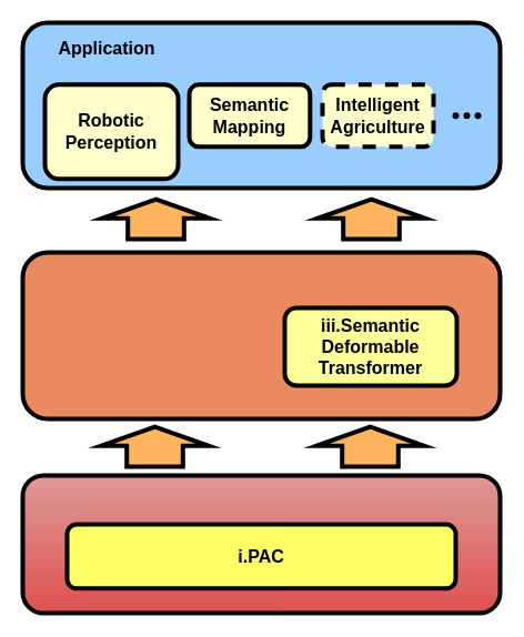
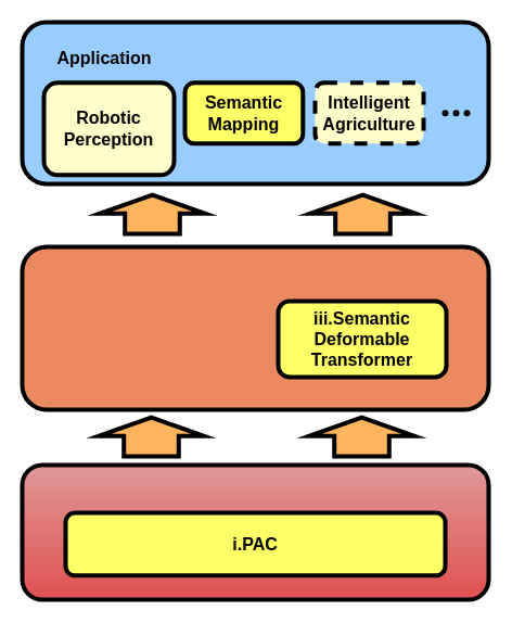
  <mxCell id="0" />
  <mxCell id="1" parent="0" />
  <mxCell id="2" value="" style="group" parent="1" vertex="1" connectable="0"><mxGeometry x="20" y="428" width="430" height="124" as="geometry" /></mxCell>
  <mxCell id="3" value="" style="rounded=1;whiteSpace=wrap;html=1;strokeWidth=4;fillColor=#DE9997;strokeColor=#000000;fillStyle=auto;gradientColor=#E05151;" parent="2" vertex="1"><mxGeometry width="430.0" height="124" as="geometry" /></mxCell>
  <mxCell id="4" value="&lt;b&gt;&lt;font style=&quot;font-size: 16px;&quot;&gt;i.PAC&lt;/font&gt;&lt;/b&gt;" style="rounded=1;whiteSpace=wrap;html=1;strokeWidth=4;fillColor=#FFFF66;strokeColor=#000000;" parent="2" vertex="1"><mxGeometry x="40" y="43.997" width="350" height="57.867" as="geometry" /></mxCell>
  <mxCell id="5" value="" style="group;fillColor=default;" parent="1" vertex="1" connectable="0"><mxGeometry x="20" y="20" width="430" height="148.97" as="geometry" /></mxCell>
  <mxCell id="6" value="" style="rounded=1;whiteSpace=wrap;html=1;strokeWidth=4;fillColor=#99CCFF;strokeColor=#000000;" parent="5" vertex="1"><mxGeometry width="430" height="148.97" as="geometry" /></mxCell>
  <mxCell id="7" value="&lt;b style=&quot;border-color: var(--border-color); font-size: 16px;&quot;&gt;Robotic Perception&lt;/b&gt;" style="rounded=1;whiteSpace=wrap;html=1;strokeWidth=4;fillColor=#FFFFCC;" parent="5" vertex="1"><mxGeometry x="20" y="55.87" width="120" height="85" as="geometry" /></mxCell>
  <mxCell id="8" value="&lt;b&gt;&lt;font style=&quot;font-size: 16px;&quot;&gt;Intelligent&lt;br&gt;Agriculture&lt;br&gt;&lt;/font&gt;&lt;/b&gt;" style="rounded=1;whiteSpace=wrap;html=1;strokeWidth=4;fillColor=#FFFFCC;dashed=1;" parent="5" vertex="1"><mxGeometry x="270" y="55.87" width="100" height="55.86" as="geometry" /></mxCell>
- <mxCell id="9" value="Application" style="text;html=1;strokeColor=none;fillColor=none;align=center;verticalAlign=middle;whiteSpace=wrap;rounded=0;fontStyle=1;fontSize=16;" parent="5" vertex="1"><mxGeometry x="45.6" y="9.315" width="60" height="27.931" as="geometry" /></mxCell>
+ <mxCell id="9" value="Application" style="text;html=1;strokeColor=none;fillColor=none;align=center;verticalAlign=middle;whiteSpace=wrap;rounded=0;fontStyle=1;fontSize=16;" parent="5" vertex="1"><mxGeometry x="45.6" y="19.315" width="60" height="27.931" as="geometry" /></mxCell>
  <mxCell id="10" value="" style="shape=waypoint;sketch=0;fillStyle=solid;size=6;pointerEvents=1;points=[];fillColor=none;resizable=0;rotatable=0;perimeter=centerPerimeter;snapToPoint=1;" parent="5" vertex="1"><mxGeometry x="380.0" y="73.799" width="20" height="20" as="geometry" /></mxCell>
  <mxCell id="11" value="" style="shape=waypoint;sketch=0;fillStyle=solid;size=6;pointerEvents=1;points=[];fillColor=none;resizable=0;rotatable=0;perimeter=centerPerimeter;snapToPoint=1;" parent="5" vertex="1"><mxGeometry x="390.002" y="73.799" width="20" height="20" as="geometry" /></mxCell>
  <mxCell id="12" value="" style="shape=waypoint;sketch=0;fillStyle=solid;size=6;pointerEvents=1;points=[];fillColor=none;resizable=0;rotatable=0;perimeter=centerPerimeter;snapToPoint=1;" parent="5" vertex="1"><mxGeometry x="400.004" y="73.799" width="20" height="20" as="geometry" /></mxCell>
- <mxCell id="13" value="&lt;span style=&quot;font-size: 16px;&quot;&gt;&lt;b&gt;Semantic Mapping&lt;br&gt;&lt;/b&gt;&lt;/span&gt;" style="rounded=1;whiteSpace=wrap;html=1;strokeWidth=4;fillColor=#FFFFCC;" parent="5" vertex="1"><mxGeometry x="150" y="55.87" width="108.81" height="55.86" as="geometry" /></mxCell>
+ <mxCell id="13" value="&lt;span style=&quot;font-size: 16px;&quot;&gt;&lt;b&gt;Semantic Mapping&lt;br&gt;&lt;/b&gt;&lt;/span&gt;" style="rounded=1;whiteSpace=wrap;html=1;strokeWidth=4;fillColor=#ffff66;" parent="5" vertex="1"><mxGeometry x="150" y="55.87" width="108.81" height="55.86" as="geometry" /></mxCell>
  <mxCell id="14" value="" style="shape=flexArrow;endArrow=classic;html=1;rounded=0;width=47.586;endSize=4.448;strokeWidth=4;endWidth=42.663;fillColor=#FFB45E;" parent="1" edge="1"><mxGeometry width="50" height="50" relative="1" as="geometry"><mxPoint x="334" y="217" as="sourcePoint" /><mxPoint x="334" y="177" as="targetPoint" /><Array as="points" /></mxGeometry></mxCell>
  <mxCell id="15" value="" style="shape=flexArrow;endArrow=classic;html=1;rounded=0;width=47.586;endSize=4.448;strokeWidth=4;endWidth=42.663;fillColor=#FFB45E;" parent="1" edge="1"><mxGeometry width="50" height="50" relative="1" as="geometry"><mxPoint x="140" y="217" as="sourcePoint" /><mxPoint x="140" y="177" as="targetPoint" /><Array as="points" /></mxGeometry></mxCell>
  <mxCell id="16" value="" style="rounded=1;whiteSpace=wrap;html=1;strokeWidth=4;fillColor=#EB8A60;strokeColor=#000000;" parent="1" vertex="1"><mxGeometry x="20" y="227" width="430" height="150" as="geometry" /></mxCell>
- <mxCell id="17" value="&lt;span style=&quot;font-size: 16px;&quot;&gt;&lt;b&gt;iii.Semantic&lt;br&gt;Deformable&lt;br&gt;Transformer&lt;br&gt;&lt;/b&gt;&lt;/span&gt;" style="rounded=1;whiteSpace=wrap;html=1;strokeWidth=4;fillColor=#FFFF99;" parent="1" vertex="1"><mxGeometry x="256" y="277" width="155" height="70" as="geometry" /></mxCell>
+ <mxCell id="17" value="&lt;span style=&quot;font-size: 16px;&quot;&gt;&lt;b&gt;iii.Semantic&lt;br&gt;Deformable&lt;br&gt;Transformer&lt;br&gt;&lt;/b&gt;&lt;/span&gt;" style="rounded=1;whiteSpace=wrap;html=1;strokeWidth=4;fillColor=#ffff66;" parent="1" vertex="1"><mxGeometry x="256" y="277" width="155" height="70" as="geometry" /></mxCell>
  <mxCell id="18" value="" style="shape=flexArrow;endArrow=classic;html=1;rounded=0;width=47.586;endSize=4.448;strokeWidth=4;endWidth=42.663;fillColor=#FFB45E;" parent="1" edge="1"><mxGeometry width="50" height="50" relative="1" as="geometry"><mxPoint x="333" y="422" as="sourcePoint" /><mxPoint x="333" y="382" as="targetPoint" /><Array as="points" /></mxGeometry></mxCell>
  <mxCell id="19" value="" style="shape=flexArrow;endArrow=classic;html=1;rounded=0;width=47.586;endSize=4.448;strokeWidth=4;endWidth=42.663;fillColor=#FFB45E;" parent="1" edge="1"><mxGeometry width="50" height="50" relative="1" as="geometry"><mxPoint x="139" y="422" as="sourcePoint" /><mxPoint x="139" y="382" as="targetPoint" /><Array as="points" /></mxGeometry></mxCell>
